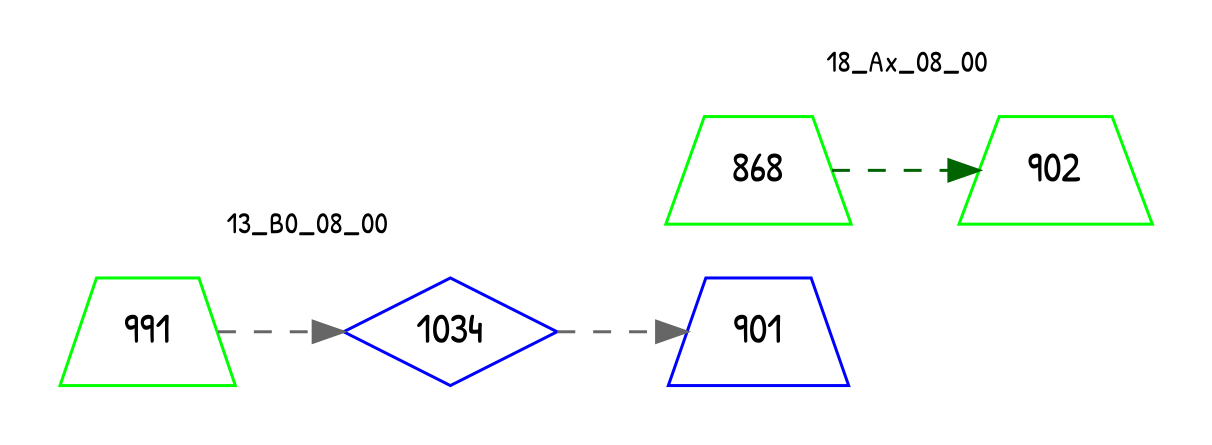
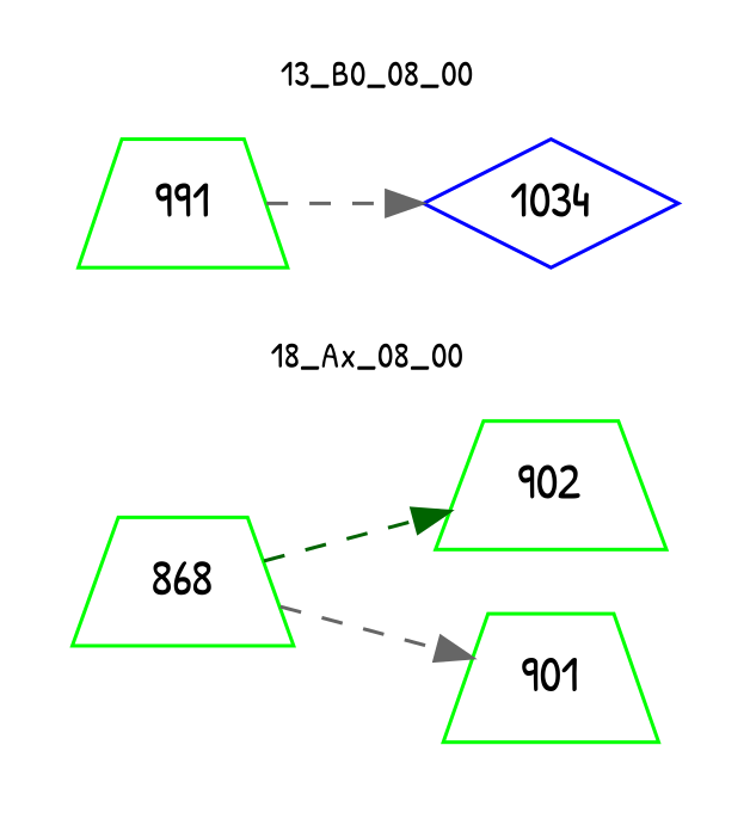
  digraph {
    fontname="Patrick Hand"
    rankdir=LR
    node [color=green fontname="Patrick Hand" shape=trapezium]
    edge [color=gray40 fontname="Patrick Hand" style=dashed]
    n1 [label=868]
-   n2 [color=blue label=901]
+   n2 [label=901]
    n3 [label=902]
    n4 [label=991]
    n5 [color=blue label=1034 shape=diamond]
    subgraph cluster_1 {
      color=white
      fontsize=10
      label="18_Ax_08_00"
      n1
      n2
      n3
    }
    subgraph cluster_2 {
      color=white
      fontsize=10
      label="13_B0_08_00"
      n4
      n5
    }
-   n5 -> n2
+   n1 -> n2
    n1 -> n3 [color=darkgreen]
    n4 -> n5
  }
